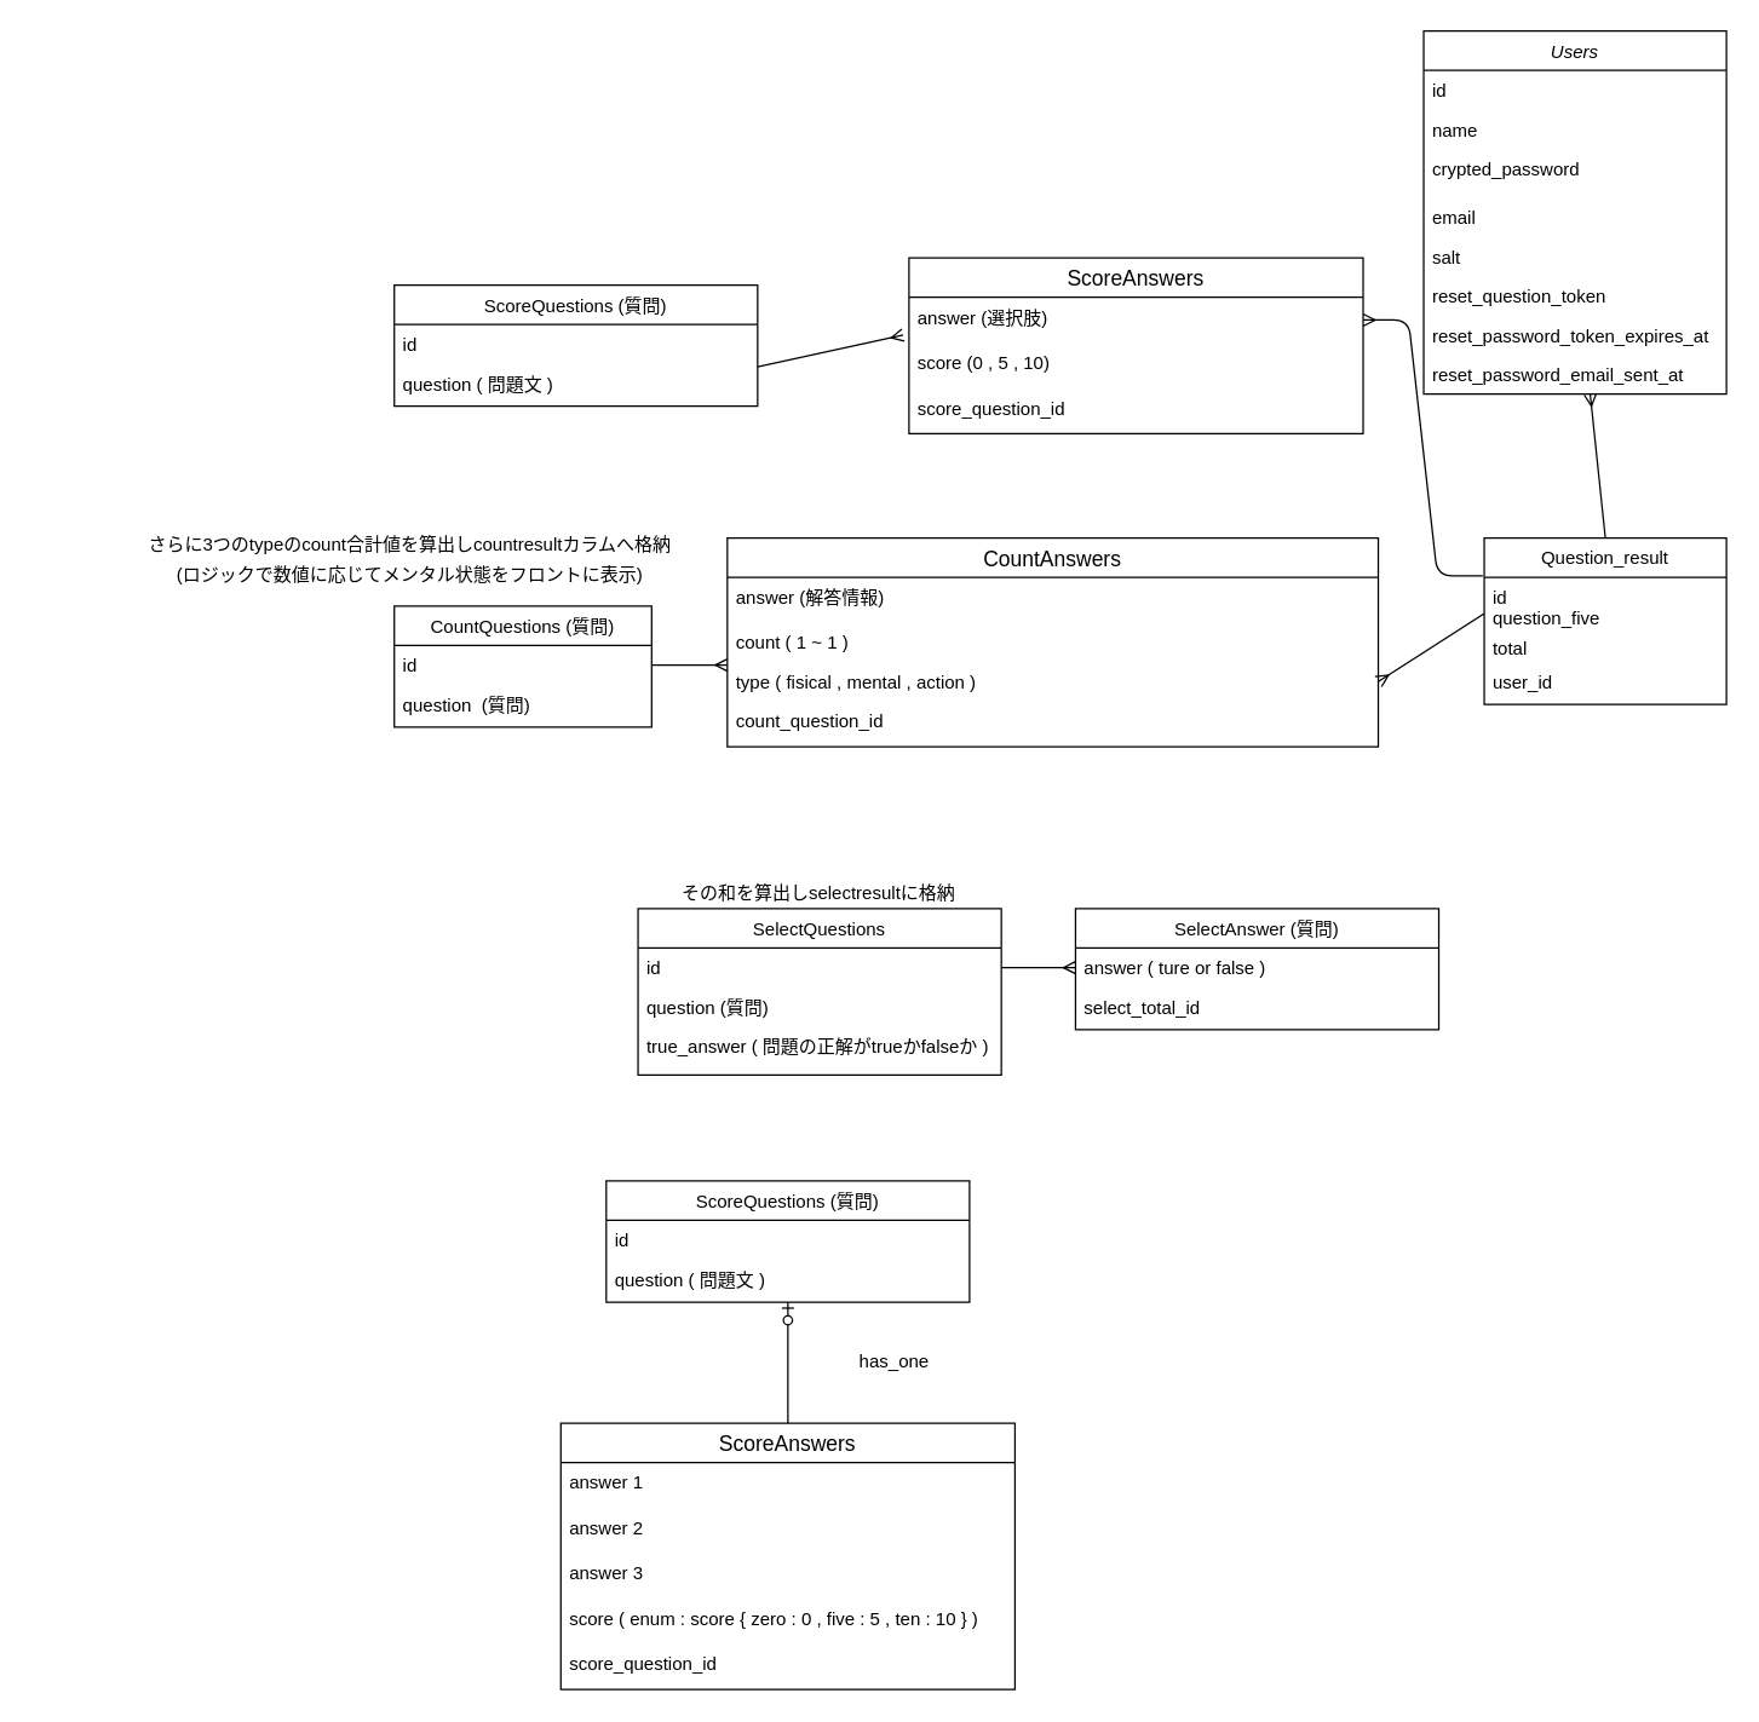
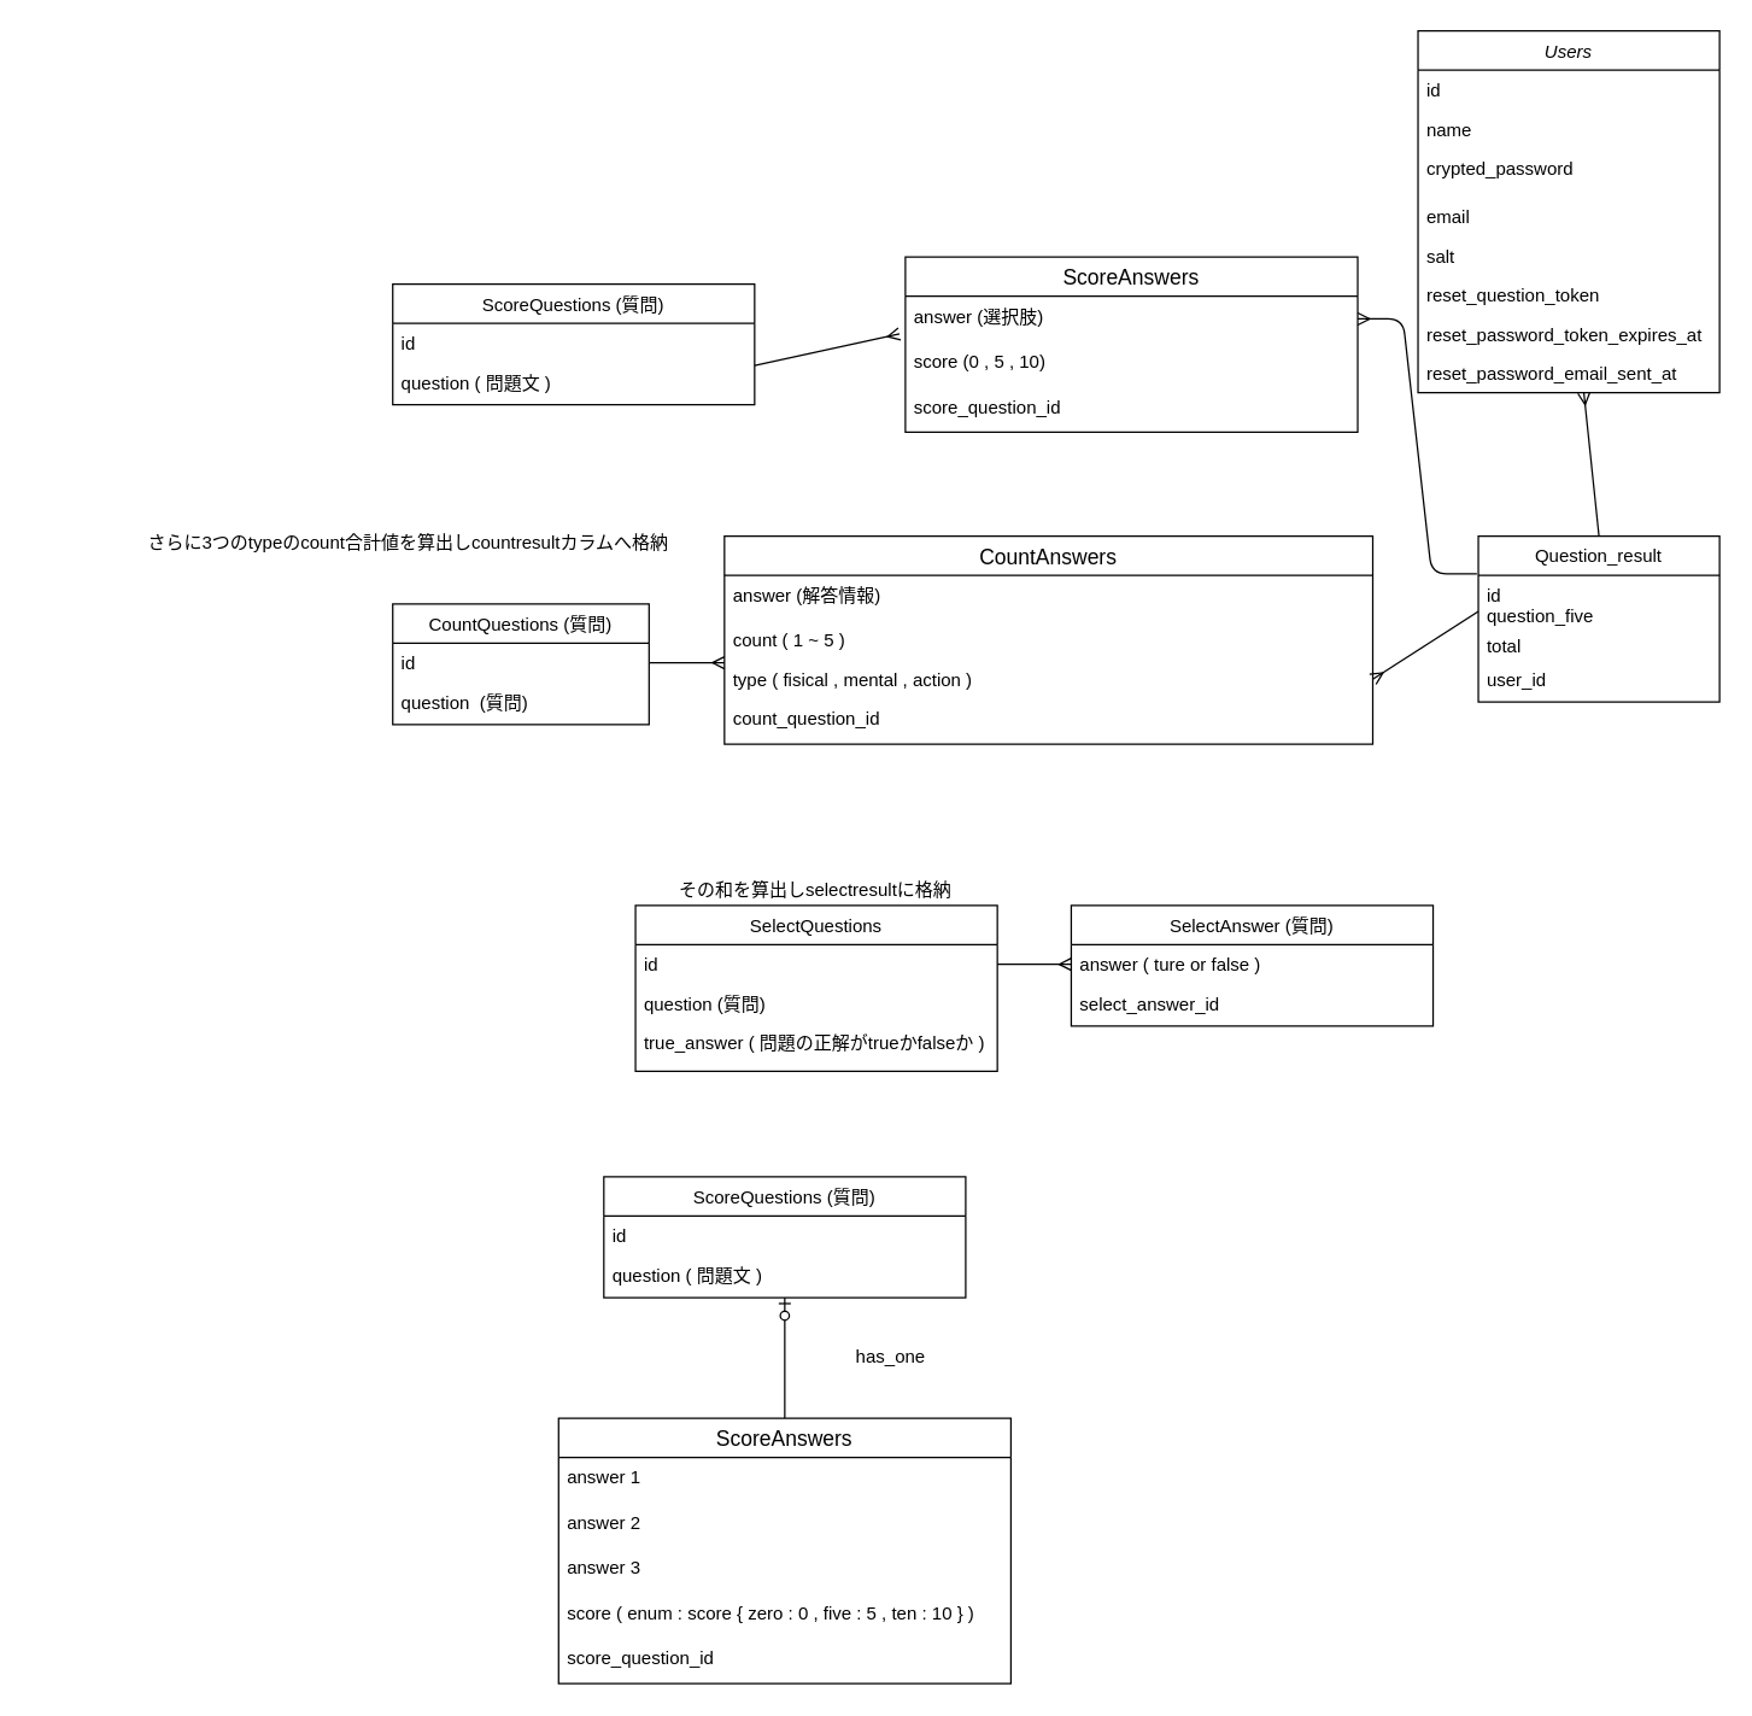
  <mxCell id="0" />
  <mxCell id="1" parent="0" />
  <mxCell id="2" value="Users" style="swimlane;fontStyle=2;align=center;verticalAlign=top;childLayout=stackLayout;horizontal=1;startSize=26;horizontalStack=0;resizeParent=1;resizeLast=0;collapsible=1;marginBottom=0;rounded=0;shadow=0;strokeWidth=1;" parent="1" vertex="1"><mxGeometry x="940" y="20" width="200" height="240" as="geometry"><mxRectangle x="230" y="140" width="160" height="26" as="alternateBounds" /></mxGeometry></mxCell>
  <mxCell id="3" value="id" style="text;align=left;verticalAlign=top;spacingLeft=4;spacingRight=4;overflow=hidden;rotatable=0;points=[[0,0.5],[1,0.5]];portConstraint=eastwest;" parent="2" vertex="1"><mxGeometry y="26" width="200" height="26" as="geometry" /></mxCell>
  <mxCell id="4" value="name" style="text;align=left;verticalAlign=top;spacingLeft=4;spacingRight=4;overflow=hidden;rotatable=0;points=[[0,0.5],[1,0.5]];portConstraint=eastwest;rounded=0;shadow=0;html=0;" parent="2" vertex="1"><mxGeometry y="52" width="200" height="26" as="geometry" /></mxCell>
  <mxCell id="5" value="crypted_password" style="text;align=left;verticalAlign=top;spacingLeft=4;spacingRight=4;overflow=hidden;rotatable=0;points=[[0,0.5],[1,0.5]];portConstraint=eastwest;rounded=0;shadow=0;html=0;" parent="2" vertex="1"><mxGeometry y="78" width="200" height="32" as="geometry" /></mxCell>
  <mxCell id="6" value="email&#10;" style="text;align=left;verticalAlign=top;spacingLeft=4;spacingRight=4;overflow=hidden;rotatable=0;points=[[0,0.5],[1,0.5]];portConstraint=eastwest;rounded=0;shadow=0;html=0;" parent="2" vertex="1"><mxGeometry y="110" width="200" height="26" as="geometry" /></mxCell>
  <mxCell id="7" value="salt" style="text;align=left;verticalAlign=top;spacingLeft=4;spacingRight=4;overflow=hidden;rotatable=0;points=[[0,0.5],[1,0.5]];portConstraint=eastwest;rounded=0;shadow=0;html=0;" parent="2" vertex="1"><mxGeometry y="136" width="200" height="26" as="geometry" /></mxCell>
  <mxCell id="8" value="reset_question_token" style="text;align=left;verticalAlign=top;spacingLeft=4;spacingRight=4;overflow=hidden;rotatable=0;points=[[0,0.5],[1,0.5]];portConstraint=eastwest;rounded=0;shadow=0;html=0;" parent="2" vertex="1"><mxGeometry y="162" width="200" height="26" as="geometry" /></mxCell>
  <mxCell id="9" value="reset_password_token_expires_at" style="text;align=left;verticalAlign=top;spacingLeft=4;spacingRight=4;overflow=hidden;rotatable=0;points=[[0,0.5],[1,0.5]];portConstraint=eastwest;rounded=0;shadow=0;html=0;" parent="2" vertex="1"><mxGeometry y="188" width="200" height="26" as="geometry" /></mxCell>
  <mxCell id="10" value="reset_password_email_sent_at" style="text;align=left;verticalAlign=top;spacingLeft=4;spacingRight=4;overflow=hidden;rotatable=0;points=[[0,0.5],[1,0.5]];portConstraint=eastwest;rounded=0;shadow=0;html=0;" parent="2" vertex="1"><mxGeometry y="214" width="200" height="26" as="geometry" /></mxCell>
  <mxCell id="11" value="CountQuestions (質問)" style="swimlane;fontStyle=0;align=center;verticalAlign=top;childLayout=stackLayout;horizontal=1;startSize=26;horizontalStack=0;resizeParent=1;resizeLast=0;collapsible=1;marginBottom=0;rounded=0;shadow=0;strokeWidth=1;" parent="1" vertex="1"><mxGeometry x="260" y="400" width="170" height="80" as="geometry"><mxRectangle x="550" y="140" width="160" height="26" as="alternateBounds" /></mxGeometry></mxCell>
  <mxCell id="12" value="id" style="text;align=left;verticalAlign=top;spacingLeft=4;spacingRight=4;overflow=hidden;rotatable=0;points=[[0,0.5],[1,0.5]];portConstraint=eastwest;" parent="11" vertex="1"><mxGeometry y="26" width="170" height="26" as="geometry" /></mxCell>
  <mxCell id="13" value="question  (質問)" style="text;align=left;verticalAlign=top;spacingLeft=4;spacingRight=4;overflow=hidden;rotatable=0;points=[[0,0.5],[1,0.5]];portConstraint=eastwest;rounded=0;shadow=0;html=0;" parent="11" vertex="1"><mxGeometry y="52" width="170" height="26" as="geometry" /></mxCell>
  <mxCell id="14" value="SelectQuestions" style="swimlane;fontStyle=0;align=center;verticalAlign=top;childLayout=stackLayout;horizontal=1;startSize=26;horizontalStack=0;resizeParent=1;resizeLast=0;collapsible=1;marginBottom=0;rounded=0;shadow=0;strokeWidth=1;" parent="1" vertex="1"><mxGeometry x="421" y="600" width="240" height="110" as="geometry"><mxRectangle x="550" y="140" width="160" height="26" as="alternateBounds" /></mxGeometry></mxCell>
  <mxCell id="15" value="id" style="text;align=left;verticalAlign=top;spacingLeft=4;spacingRight=4;overflow=hidden;rotatable=0;points=[[0,0.5],[1,0.5]];portConstraint=eastwest;" parent="14" vertex="1"><mxGeometry y="26" width="240" height="26" as="geometry" /></mxCell>
  <mxCell id="16" value="question (質問)" style="text;align=left;verticalAlign=top;spacingLeft=4;spacingRight=4;overflow=hidden;rotatable=0;points=[[0,0.5],[1,0.5]];portConstraint=eastwest;rounded=0;shadow=0;html=0;" parent="14" vertex="1"><mxGeometry y="52" width="240" height="26" as="geometry" /></mxCell>
  <mxCell id="17" value="true_answer ( 問題の正解がtrueかfalseか )" style="text;align=left;verticalAlign=top;spacingLeft=4;spacingRight=4;overflow=hidden;rotatable=0;points=[[0,0.5],[1,0.5]];portConstraint=eastwest;" parent="14" vertex="1"><mxGeometry y="78" width="240" height="26" as="geometry" /></mxCell>
  <mxCell id="18" value="&lt;br&gt;" style="text;html=1;align=center;verticalAlign=middle;resizable=0;points=[];autosize=1;strokeColor=none;" parent="1" vertex="1"><mxGeometry x="20" y="90" width="20" height="20" as="geometry" /></mxCell>
  <mxCell id="19" value="Question_result" style="swimlane;fontStyle=0;align=center;verticalAlign=top;childLayout=stackLayout;horizontal=1;startSize=26;horizontalStack=0;resizeParent=1;resizeLast=0;collapsible=1;marginBottom=0;rounded=0;shadow=0;strokeWidth=1;" parent="1" vertex="1"><mxGeometry x="980" y="355" width="160" height="110" as="geometry"><mxRectangle x="550" y="140" width="160" height="26" as="alternateBounds" /></mxGeometry></mxCell>
  <mxCell id="20" value="id" style="text;align=left;verticalAlign=top;spacingLeft=4;spacingRight=4;overflow=hidden;rotatable=0;points=[[0,0.5],[1,0.5]];portConstraint=eastwest;" parent="19" vertex="1"><mxGeometry y="26" width="160" height="14" as="geometry" /></mxCell>
  <mxCell id="21" value="question_five" style="text;align=left;verticalAlign=top;spacingLeft=4;spacingRight=4;overflow=hidden;rotatable=0;points=[[0,0.5],[1,0.5]];portConstraint=eastwest;" parent="19" vertex="1"><mxGeometry y="40" width="160" height="20" as="geometry" /></mxCell>
  <mxCell id="22" value="total" style="text;align=left;verticalAlign=top;spacingLeft=4;spacingRight=4;overflow=hidden;rotatable=0;points=[[0,0.5],[1,0.5]];portConstraint=eastwest;" parent="19" vertex="1"><mxGeometry y="60" width="160" height="22" as="geometry" /></mxCell>
  <mxCell id="23" value="user_id" style="text;align=left;verticalAlign=top;spacingLeft=4;spacingRight=4;overflow=hidden;rotatable=0;points=[[0,0.5],[1,0.5]];portConstraint=eastwest;" parent="19" vertex="1"><mxGeometry y="82" width="160" height="20" as="geometry" /></mxCell>
  <mxCell id="24" value="ScoreQuestions (質問)" style="swimlane;fontStyle=0;align=center;verticalAlign=top;childLayout=stackLayout;horizontal=1;startSize=26;horizontalStack=0;resizeParent=1;resizeLast=0;collapsible=1;marginBottom=0;rounded=0;shadow=0;strokeWidth=1;" parent="1" vertex="1"><mxGeometry x="260" y="188" width="240" height="80" as="geometry"><mxRectangle x="550" y="140" width="160" height="26" as="alternateBounds" /></mxGeometry></mxCell>
  <mxCell id="25" value="id" style="text;align=left;verticalAlign=top;spacingLeft=4;spacingRight=4;overflow=hidden;rotatable=0;points=[[0,0.5],[1,0.5]];portConstraint=eastwest;" parent="24" vertex="1"><mxGeometry y="26" width="240" height="26" as="geometry" /></mxCell>
  <mxCell id="26" value="question ( 問題文 )" style="text;align=left;verticalAlign=top;spacingLeft=4;spacingRight=4;overflow=hidden;rotatable=0;points=[[0,0.5],[1,0.5]];portConstraint=eastwest;rounded=0;shadow=0;html=0;" parent="24" vertex="1"><mxGeometry y="52" width="240" height="20" as="geometry" /></mxCell>
  <mxCell id="27" value="さらに3つのtypeのcount合計値を算出しcountresultカラムへ格納" style="text;html=1;align=center;verticalAlign=middle;resizable=0;points=[];autosize=1;strokeColor=none;" parent="1" vertex="1"><mxGeometry x="90" y="350" width="360" height="20" as="geometry" /></mxCell>
- <mxCell id="28" value="(ロジックで数値に応じてメンタル状態をフロントに表示)" style="text;html=1;align=center;verticalAlign=middle;resizable=0;points=[];autosize=1;strokeColor=none;" parent="1" vertex="1"><mxGeometry x="110" y="370" width="320" height="20" as="geometry" /></mxCell>
  <mxCell id="29" value="その和を算出しselectresultに格納" style="text;html=1;align=center;verticalAlign=middle;resizable=0;points=[];autosize=1;strokeColor=none;" parent="1" vertex="1"><mxGeometry x="440" y="580" width="200" height="20" as="geometry" /></mxCell>
  <mxCell id="30" value="" style="fontSize=12;html=1;endArrow=ERmany;entryX=0.55;entryY=1;entryDx=0;entryDy=0;entryPerimeter=0;exitX=0.5;exitY=0;exitDx=0;exitDy=0;" parent="1" source="19" target="10" edge="1"><mxGeometry width="100" height="100" relative="1" as="geometry"><mxPoint x="870" y="530" as="sourcePoint" /><mxPoint x="970" y="430" as="targetPoint" /></mxGeometry></mxCell>
  <mxCell id="31" value="ScoreAnswers" style="swimlane;fontStyle=0;childLayout=stackLayout;horizontal=1;startSize=26;horizontalStack=0;resizeParent=1;resizeParentMax=0;resizeLast=0;collapsible=1;marginBottom=0;align=center;fontSize=14;" parent="1" vertex="1"><mxGeometry x="600" y="170" width="300" height="116" as="geometry" /></mxCell>
  <mxCell id="32" value="answer (選択肢)" style="text;strokeColor=none;fillColor=none;spacingLeft=4;spacingRight=4;overflow=hidden;rotatable=0;points=[[0,0.5],[1,0.5]];portConstraint=eastwest;fontSize=12;" parent="31" vertex="1"><mxGeometry y="26" width="300" height="30" as="geometry" /></mxCell>
  <mxCell id="33" value="score (0 , 5 , 10)" style="text;strokeColor=none;fillColor=none;spacingLeft=4;spacingRight=4;overflow=hidden;rotatable=0;points=[[0,0.5],[1,0.5]];portConstraint=eastwest;fontSize=12;" parent="31" vertex="1"><mxGeometry y="56" width="300" height="30" as="geometry" /></mxCell>
  <mxCell id="34" value="score_question_id" style="text;strokeColor=none;fillColor=none;spacingLeft=4;spacingRight=4;overflow=hidden;rotatable=0;points=[[0,0.5],[1,0.5]];portConstraint=eastwest;fontSize=12;" parent="31" vertex="1"><mxGeometry y="86" width="300" height="30" as="geometry" /></mxCell>
  <mxCell id="35" value="" style="fontSize=12;html=1;endArrow=ERmany;entryX=-0.013;entryY=0.833;entryDx=0;entryDy=0;elbow=vertical;exitX=1;exitY=0.5;exitDx=0;exitDy=0;entryPerimeter=0;" parent="1" target="32" edge="1"><mxGeometry width="100" height="100" relative="1" as="geometry"><mxPoint x="500" y="242" as="sourcePoint" /><mxPoint x="640" y="241" as="targetPoint" /></mxGeometry></mxCell>
  <mxCell id="36" value="" style="edgeStyle=entityRelationEdgeStyle;fontSize=12;html=1;endArrow=ERmany;entryX=1;entryY=0.5;entryDx=0;entryDy=0;exitX=-0.006;exitY=-0.071;exitDx=0;exitDy=0;exitPerimeter=0;" parent="1" source="20" target="32" edge="1"><mxGeometry width="100" height="100" relative="1" as="geometry"><mxPoint x="820" y="450" as="sourcePoint" /><mxPoint x="800" y="241" as="targetPoint" /></mxGeometry></mxCell>
  <mxCell id="37" value="" style="fontSize=12;html=1;endArrow=ERmany;exitX=0;exitY=0.5;exitDx=0;exitDy=0;entryX=1;entryY=0.5;entryDx=0;entryDy=0;" parent="1" source="21" target="41" edge="1"><mxGeometry width="100" height="100" relative="1" as="geometry"><mxPoint x="820" y="450" as="sourcePoint" /><mxPoint x="850" y="444" as="targetPoint" /></mxGeometry></mxCell>
  <mxCell id="38" value="CountAnswers" style="swimlane;fontStyle=0;childLayout=stackLayout;horizontal=1;startSize=26;horizontalStack=0;resizeParent=1;resizeParentMax=0;resizeLast=0;collapsible=1;marginBottom=0;align=center;fontSize=14;" parent="1" vertex="1"><mxGeometry x="480" y="355" width="430" height="138" as="geometry" /></mxCell>
  <mxCell id="39" value="answer (解答情報)" style="text;strokeColor=none;fillColor=none;spacingLeft=4;spacingRight=4;overflow=hidden;rotatable=0;points=[[0,0.5],[1,0.5]];portConstraint=eastwest;fontSize=12;" parent="38" vertex="1"><mxGeometry y="26" width="430" height="30" as="geometry" /></mxCell>
- <mxCell id="40" value="count ( 1 ~ 1 )" style="text;align=left;verticalAlign=top;spacingLeft=4;spacingRight=4;overflow=hidden;rotatable=0;points=[[0,0.5],[1,0.5]];portConstraint=eastwest;rounded=0;shadow=0;html=0;" parent="38" vertex="1"><mxGeometry y="56" width="430" height="26" as="geometry" /></mxCell>
+ <mxCell id="40" value="count ( 1 ~ 5 )" style="text;align=left;verticalAlign=top;spacingLeft=4;spacingRight=4;overflow=hidden;rotatable=0;points=[[0,0.5],[1,0.5]];portConstraint=eastwest;rounded=0;shadow=0;html=0;" parent="38" vertex="1"><mxGeometry y="56" width="430" height="26" as="geometry" /></mxCell>
  <mxCell id="41" value="type ( fisical , mental , action )" style="text;align=left;verticalAlign=top;spacingLeft=4;spacingRight=4;overflow=hidden;rotatable=0;points=[[0,0.5],[1,0.5]];portConstraint=eastwest;rounded=0;shadow=0;html=0;" parent="38" vertex="1"><mxGeometry y="82" width="430" height="26" as="geometry" /></mxCell>
  <mxCell id="42" value="count_question_id" style="text;strokeColor=none;fillColor=none;spacingLeft=4;spacingRight=4;overflow=hidden;rotatable=0;points=[[0,0.5],[1,0.5]];portConstraint=eastwest;fontSize=12;" parent="38" vertex="1"><mxGeometry y="108" width="430" height="30" as="geometry" /></mxCell>
  <mxCell id="43" value="" style="fontSize=12;html=1;endArrow=ERmany;exitX=1;exitY=0.5;exitDx=0;exitDy=0;" parent="1" source="12" edge="1"><mxGeometry width="100" height="100" relative="1" as="geometry"><mxPoint x="530" y="470" as="sourcePoint" /><mxPoint x="480" y="439" as="targetPoint" /></mxGeometry></mxCell>
  <mxCell id="44" value="SelectAnswer (質問)" style="swimlane;fontStyle=0;align=center;verticalAlign=top;childLayout=stackLayout;horizontal=1;startSize=26;horizontalStack=0;resizeParent=1;resizeLast=0;collapsible=1;marginBottom=0;rounded=0;shadow=0;strokeWidth=1;" parent="1" vertex="1"><mxGeometry x="710" y="600" width="240" height="80" as="geometry"><mxRectangle x="550" y="140" width="160" height="26" as="alternateBounds" /></mxGeometry></mxCell>
  <mxCell id="45" value="answer ( ture or false )" style="text;align=left;verticalAlign=top;spacingLeft=4;spacingRight=4;overflow=hidden;rotatable=0;points=[[0,0.5],[1,0.5]];portConstraint=eastwest;" parent="44" vertex="1"><mxGeometry y="26" width="240" height="26" as="geometry" /></mxCell>
- <mxCell id="46" value="select_total_id" style="text;align=left;verticalAlign=top;spacingLeft=4;spacingRight=4;overflow=hidden;rotatable=0;points=[[0,0.5],[1,0.5]];portConstraint=eastwest;rounded=0;shadow=0;html=0;" parent="44" vertex="1"><mxGeometry y="52" width="240" height="26" as="geometry" /></mxCell>
+ <mxCell id="46" value="select_answer_id" style="text;align=left;verticalAlign=top;spacingLeft=4;spacingRight=4;overflow=hidden;rotatable=0;points=[[0,0.5],[1,0.5]];portConstraint=eastwest;rounded=0;shadow=0;html=0;" parent="44" vertex="1"><mxGeometry y="52" width="240" height="26" as="geometry" /></mxCell>
  <mxCell id="47" value="" style="fontSize=12;html=1;endArrow=ERmany;exitX=1;exitY=0.5;exitDx=0;exitDy=0;entryX=0;entryY=0.5;entryDx=0;entryDy=0;" parent="1" source="15" target="45" edge="1"><mxGeometry width="100" height="100" relative="1" as="geometry"><mxPoint x="730" y="530" as="sourcePoint" /><mxPoint x="780" y="530" as="targetPoint" /></mxGeometry></mxCell>
  <mxCell id="48" value="ScoreQuestions (質問)" style="swimlane;fontStyle=0;align=center;verticalAlign=top;childLayout=stackLayout;horizontal=1;startSize=26;horizontalStack=0;resizeParent=1;resizeLast=0;collapsible=1;marginBottom=0;rounded=0;shadow=0;strokeWidth=1;" vertex="1" parent="1"><mxGeometry x="400" y="780" width="240" height="80" as="geometry"><mxRectangle x="550" y="140" width="160" height="26" as="alternateBounds" /></mxGeometry></mxCell>
  <mxCell id="49" value="id" style="text;align=left;verticalAlign=top;spacingLeft=4;spacingRight=4;overflow=hidden;rotatable=0;points=[[0,0.5],[1,0.5]];portConstraint=eastwest;" vertex="1" parent="48"><mxGeometry y="26" width="240" height="26" as="geometry" /></mxCell>
  <mxCell id="50" value="question ( 問題文 )" style="text;align=left;verticalAlign=top;spacingLeft=4;spacingRight=4;overflow=hidden;rotatable=0;points=[[0,0.5],[1,0.5]];portConstraint=eastwest;rounded=0;shadow=0;html=0;" vertex="1" parent="48"><mxGeometry y="52" width="240" height="20" as="geometry" /></mxCell>
  <mxCell id="51" value="ScoreAnswers" style="swimlane;fontStyle=0;childLayout=stackLayout;horizontal=1;startSize=26;horizontalStack=0;resizeParent=1;resizeParentMax=0;resizeLast=0;collapsible=1;marginBottom=0;align=center;fontSize=14;" vertex="1" parent="1"><mxGeometry x="370" y="940" width="300" height="176" as="geometry" /></mxCell>
  <mxCell id="52" value="answer 1" style="text;strokeColor=none;fillColor=none;spacingLeft=4;spacingRight=4;overflow=hidden;rotatable=0;points=[[0,0.5],[1,0.5]];portConstraint=eastwest;fontSize=12;" vertex="1" parent="51"><mxGeometry y="26" width="300" height="30" as="geometry" /></mxCell>
  <mxCell id="53" value="answer 2" style="text;strokeColor=none;fillColor=none;spacingLeft=4;spacingRight=4;overflow=hidden;rotatable=0;points=[[0,0.5],[1,0.5]];portConstraint=eastwest;fontSize=12;" vertex="1" parent="51"><mxGeometry y="56" width="300" height="30" as="geometry" /></mxCell>
  <mxCell id="54" value="answer 3" style="text;strokeColor=none;fillColor=none;spacingLeft=4;spacingRight=4;overflow=hidden;rotatable=0;points=[[0,0.5],[1,0.5]];portConstraint=eastwest;fontSize=12;" vertex="1" parent="51"><mxGeometry y="86" width="300" height="30" as="geometry" /></mxCell>
  <mxCell id="55" value="score ( enum : score { zero : 0 , five : 5 , ten : 10 } )" style="text;strokeColor=none;fillColor=none;spacingLeft=4;spacingRight=4;overflow=hidden;rotatable=0;points=[[0,0.5],[1,0.5]];portConstraint=eastwest;fontSize=12;" vertex="1" parent="51"><mxGeometry y="116" width="300" height="30" as="geometry" /></mxCell>
  <mxCell id="56" value="score_question_id" style="text;strokeColor=none;fillColor=none;spacingLeft=4;spacingRight=4;overflow=hidden;rotatable=0;points=[[0,0.5],[1,0.5]];portConstraint=eastwest;fontSize=12;" vertex="1" parent="51"><mxGeometry y="146" width="300" height="30" as="geometry" /></mxCell>
  <mxCell id="57" value="" style="fontSize=12;html=1;endArrow=ERzeroToOne;endFill=1;entryX=0.5;entryY=1;entryDx=0;entryDy=0;exitX=0.5;exitY=0;exitDx=0;exitDy=0;" edge="1" parent="1" source="51" target="48"><mxGeometry width="100" height="100" relative="1" as="geometry"><mxPoint x="600" y="1070" as="sourcePoint" /><mxPoint x="700" y="970" as="targetPoint" /></mxGeometry></mxCell>
  <mxCell id="58" value="has_one" style="text;html=1;align=center;verticalAlign=middle;resizable=0;points=[];autosize=1;strokeColor=none;" vertex="1" parent="1"><mxGeometry x="560" y="890" width="60" height="20" as="geometry" /></mxCell>
